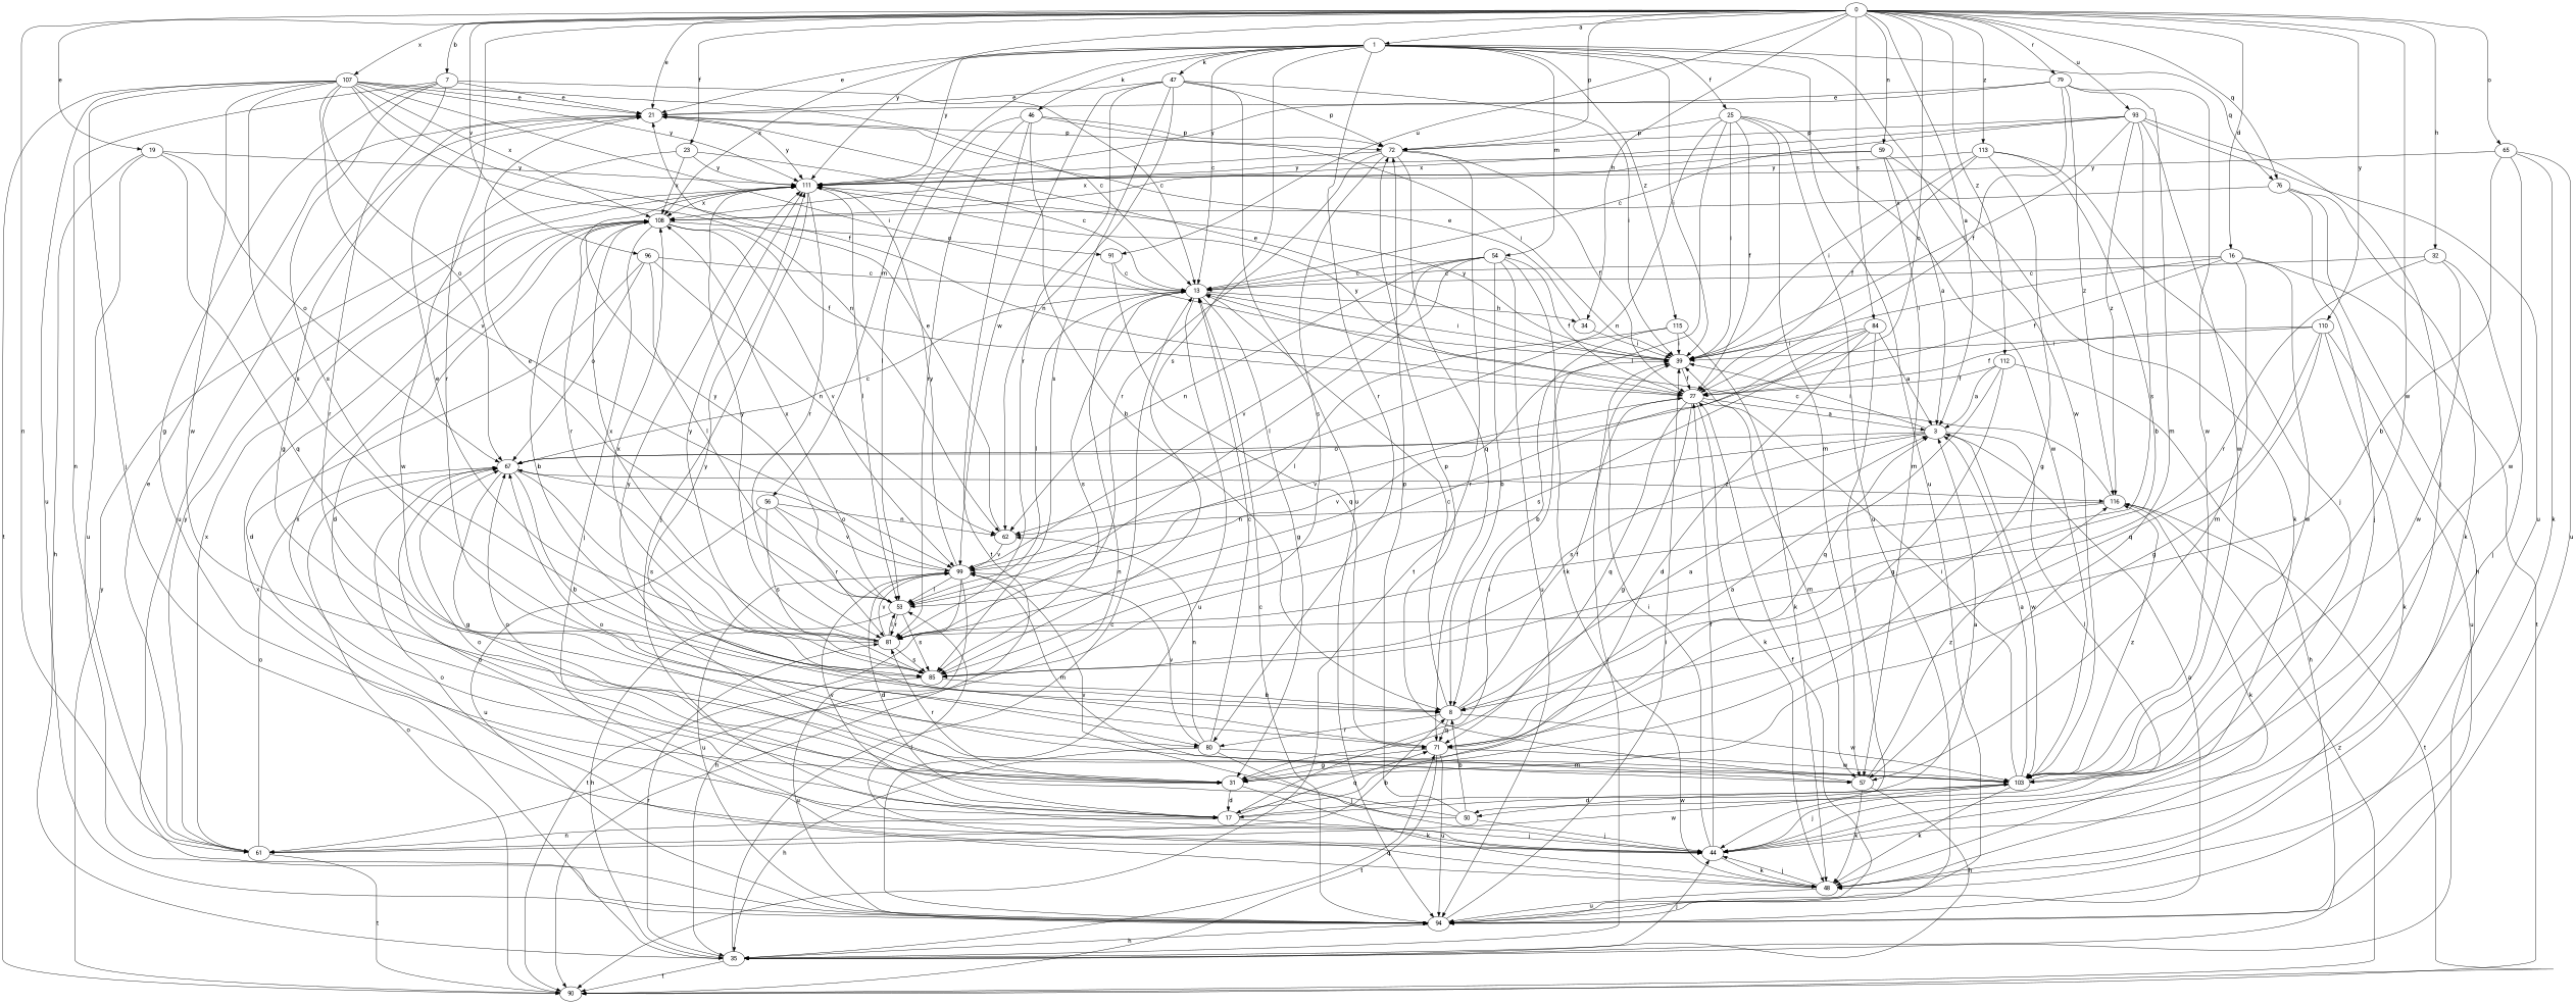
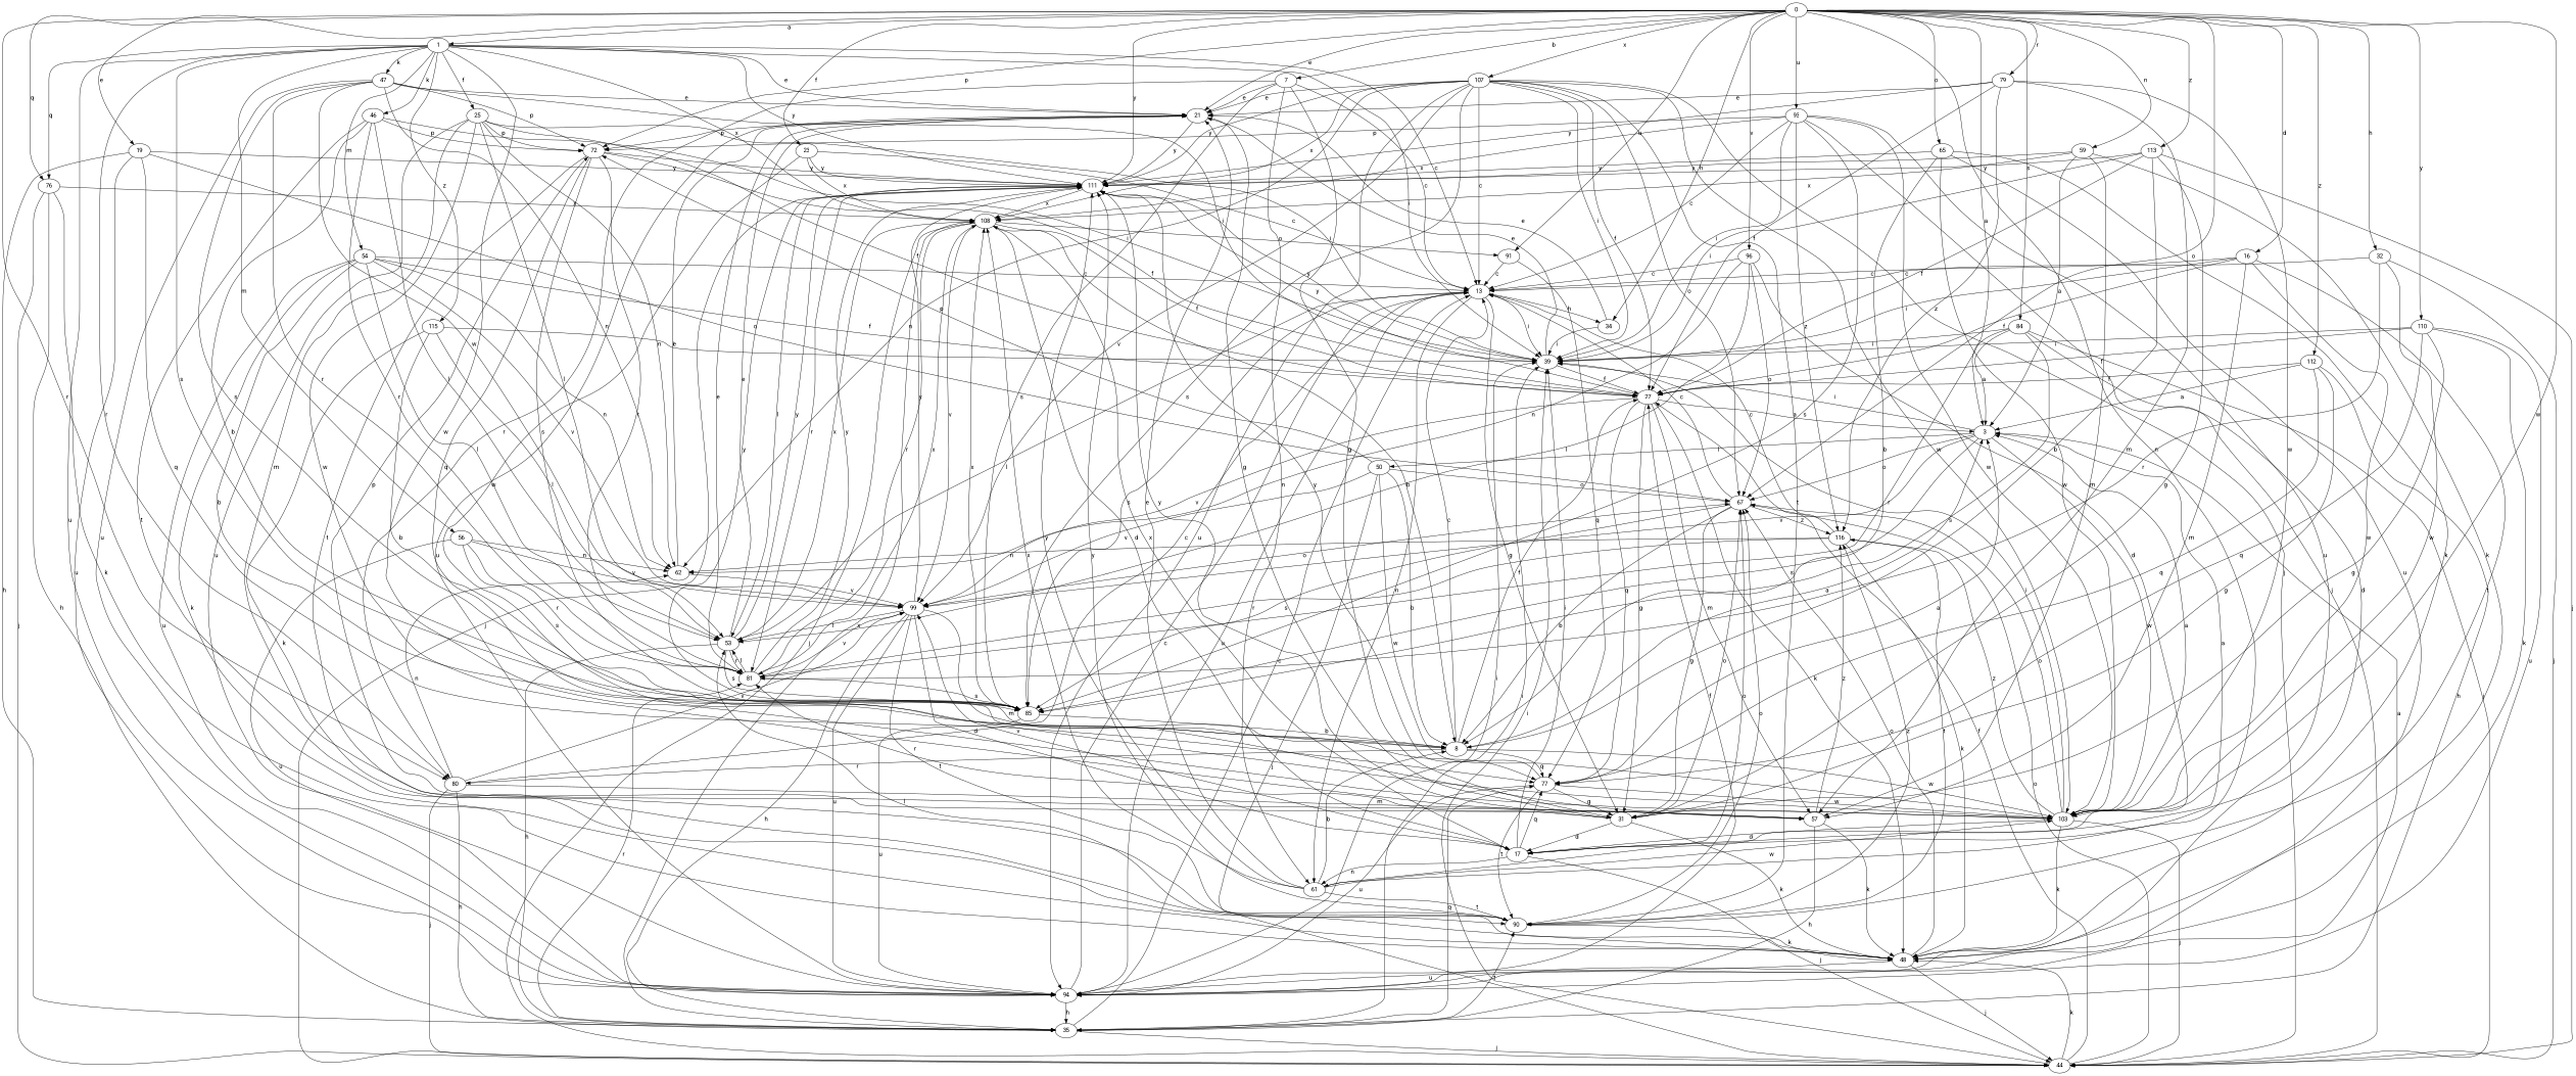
  strict digraph {
    fontname=Roboto
    node [fontname=Roboto]
    edge [fontname=Roboto]
    0
    1
    3
    7
    16
    19
    21
    23
    32
    34
    59
    61
    65
    67
    72
    76
    79
    80
    84
    91
    93
    96
    103
    107
    110
    111
    112
    113
    13
    25
    39
    46
    47
    54
    56
    85
    94
    108
    115
    50
    99
    31
    27
    57
    90
-   77 [label=71]
+   77
    35
    44
    81
    48
    8
    116
    62
    17
    53
    0 -> 1 [label=a]
    0 -> 3 [label=a]
    0 -> 7 [label=b]
    0 -> 16 [label=d]
    0 -> 19 [label=e]
    0 -> 21 [label=e]
    0 -> 23 [label=f]
    0 -> 32 [label=h]
    0 -> 34 [label=h]
    0 -> 59 [label=n]
    0 -> 61 [label=n]
    0 -> 65 [label=o]
    0 -> 67 [label=o]
    0 -> 72 [label=p]
    0 -> 76 [label=q]
    0 -> 79 [label=r]
    0 -> 80 [label=r]
    0 -> 84 [label=s]
    0 -> 91 [label=u]
    0 -> 93 [label=u]
    0 -> 96 [label=v]
    0 -> 103 [label=w]
    0 -> 107 [label=x]
    0 -> 110 [label=y]
    0 -> 111 [label=y]
    0 -> 112 [label=z]
    0 -> 113 [label=z]
    1 -> 21 [label=e]
    1 -> 76 [label=q]
    1 -> 80 [label=r]
    1 -> 103 [label=w]
    1 -> 111 [label=y]
    1 -> 13 [label=c]
    1 -> 25 [label=f]
    1 -> 39 [label=i]
    1 -> 46 [label=k]
    1 -> 47 [label=k]
    1 -> 54 [label=m]
    1 -> 56 [label=m]
    1 -> 85 [label=s]
    1 -> 94 [label=u]
    1 -> 108 [label=x]
    1 -> 115 [label=z]
    3 -> 67 [label=o]
    3 -> 103 [label=w]
    3 -> 39 [label=i]
    3 -> 85 [label=s]
    3 -> 50 [label=l]
    3 -> 99 [label=v]
    7 -> 21 [label=e]
    7 -> 61 [label=n]
    7 -> 80 [label=r]
    7 -> 13 [label=c]
    7 -> 85 [label=s]
    7 -> 31 [label=g]
    16 -> 103 [label=w]
    16 -> 13 [label=c]
    16 -> 39 [label=i]
    16 -> 27 [label=f]
    16 -> 57 [label=m]
    16 -> 90 [label=t]
    19 -> 67 [label=o]
    19 -> 111 [label=y]
    19 -> 94 [label=u]
    19 -> 77 [label=q]
    19 -> 35 [label=h]
    21 -> 72 [label=p]
    21 -> 111 [label=y]
    21 -> 94 [label=u]
    21 -> 31 [label=g]
    23 -> 103 [label=w]
    23 -> 111 [label=y]
    23 -> 13 [label=c]
    23 -> 108 [label=x]
    32 -> 103 [label=w]
    32 -> 13 [label=c]
    32 -> 44 [label=j]
    32 -> 81 [label=r]
    34 -> 21 [label=e]
    34 -> 39 [label=i]
    59 -> 3 [label=a]
    59 -> 111 [label=y]
    59 -> 108 [label=x]
    59 -> 57 [label=m]
    59 -> 48 [label=k]
    61 -> 21 [label=e]
    61 -> 67 [label=o]
    61 -> 103 [label=w]
    61 -> 111 [label=y]
    61 -> 108 [label=x]
    61 -> 90 [label=t]
    61 -> 8 [label=b]
    65 -> 103 [label=w]
    65 -> 111 [label=y]
    65 -> 94 [label=u]
    65 -> 48 [label=k]
    65 -> 8 [label=b]
    67 -> 13 [label=c]
    67 -> 85 [label=s]
    67 -> 31 [label=g]
    67 -> 8 [label=b]
    67 -> 116 [label=z]
    72 -> 111 [label=y]
    72 -> 85 [label=s]
    72 -> 27 [label=f]
    72 -> 90 [label=t]
    72 -> 77 [label=q]
    72 -> 81 [label=r]
    76 -> 108 [label=x]
    76 -> 35 [label=h]
    76 -> 44 [label=j]
    76 -> 48 [label=k]
    79 -> 21 [label=e]
    79 -> 103 [label=w]
    79 -> 111 [label=y]
    79 -> 27 [label=f]
    79 -> 57 [label=m]
    79 -> 116 [label=z]
    80 -> 13 [label=c]
    80 -> 99 [label=v]
    80 -> 57 [label=m]
    80 -> 35 [label=h]
    80 -> 44 [label=j]
    80 -> 62 [label=n]
    84 -> 3 [label=a]
    84 -> 39 [label=i]
    84 -> 85 [label=s]
    84 -> 44 [label=j]
    84 -> 81 [label=r]
    84 -> 17 [label=d]
    91 -> 13 [label=c]
    91 -> 77 [label=q]
    93 -> 72 [label=p]
    93 -> 103 [label=w]
    93 -> 13 [label=c]
    93 -> 39 [label=i]
    93 -> 85 [label=s]
    93 -> 94 [label=u]
    93 -> 108 [label=x]
    93 -> 44 [label=j]
    93 -> 116 [label=z]
    96 -> 67 [label=o]
    96 -> 13 [label=c]
    96 -> 62 [label=n]
    96 -> 17 [label=d]
    96 -> 53 [label=l]
    103 -> 3 [label=a]
    103 -> 67 [label=o]
    103 -> 39 [label=i]
    103 -> 44 [label=j]
    103 -> 48 [label=k]
    103 -> 116 [label=z]
    103 -> 17 [label=d]
    107 -> 21 [label=e]
    107 -> 67 [label=o]
    107 -> 103 [label=w]
    107 -> 111 [label=y]
    107 -> 13 [label=c]
    107 -> 39 [label=i]
    107 -> 85 [label=s]
    107 -> 94 [label=u]
    107 -> 108 [label=x]
    107 -> 99 [label=v]
    107 -> 27 [label=f]
    107 -> 90 [label=t]
    107 -> 44 [label=j]
    107 -> 62 [label=n]
    110 -> 39 [label=i]
    110 -> 94 [label=u]
    110 -> 31 [label=g]
    110 -> 27 [label=f]
    110 -> 77 [label=q]
    110 -> 48 [label=k]
    111 -> 108 [label=x]
    111 -> 44 [label=j]
    111 -> 81 [label=r]
    111 -> 53 [label=l]
    112 -> 3 [label=a]
    112 -> 31 [label=g]
    112 -> 27 [label=f]
    112 -> 77 [label=q]
    112 -> 35 [label=h]
    113 -> 111 [label=y]
    113 -> 39 [label=i]
    113 -> 31 [label=g]
    113 -> 27 [label=f]
    113 -> 44 [label=j]
    113 -> 8 [label=b]
    13 -> 34 [label=h]
    13 -> 61 [label=n]
    13 -> 39 [label=i]
    13 -> 85 [label=s]
    13 -> 94 [label=u]
    13 -> 31 [label=g]
    13 -> 53 [label=l]
    25 -> 72 [label=p]
    25 -> 103 [label=w]
    25 -> 39 [label=i]
    25 -> 94 [label=u]
    25 -> 27 [label=f]
    25 -> 57 [label=m]
    25 -> 62 [label=n]
    25 -> 53 [label=l]
    39 -> 21 [label=e]
    39 -> 111 [label=y]
    39 -> 27 [label=f]
    46 -> 72 [label=p]
    46 -> 39 [label=i]
    46 -> 90 [label=t]
    46 -> 81 [label=r]
    46 -> 8 [label=b]
    46 -> 53 [label=l]
    47 -> 21 [label=e]
    47 -> 72 [label=p]
    47 -> 39 [label=i]
    47 -> 85 [label=s]
    47 -> 94 [label=u]
    47 -> 99 [label=w]
    47 -> 81 [label=r]
    47 -> 62 [label=n]
    54 -> 13 [label=c]
    54 -> 94 [label=u]
    54 -> 99 [label=v]
    54 -> 27 [label=f]
    54 -> 48 [label=k]
    54 -> 8 [label=b]
    54 -> 62 [label=n]
    54 -> 53 [label=l]
    56 -> 85 [label=s]
    56 -> 94 [label=u]
    56 -> 99 [label=v]
    56 -> 81 [label=r]
    56 -> 62 [label=n]
    85 -> 111 [label=y]
    85 -> 94 [label=u]
    85 -> 108 [label=x]
    85 -> 8 [label=b]
    94 -> 3 [label=a]
    94 -> 13 [label=c]
    94 -> 39 [label=i]
    94 -> 27 [label=f]
    94 -> 35 [label=h]
    108 -> 91 [label=o]
    108 -> 99 [label=v]
    108 -> 27 [label=f]
    108 -> 44 [label=j]
    108 -> 81 [label=r]
    108 -> 8 [label=b]
    108 -> 17 [label=d]
    115 -> 39 [label=i]
    115 -> 48 [label=k]
    115 -> 8 [label=b]
    115 -> 53 [label=l]
    50 -> 67 [label=o]
    50 -> 72 [label=p]
-   103 -> 50 [label=w]
+   50 -> 103 [label=w]
    50 -> 99 [label=v]
    50 -> 44 [label=j]
    50 -> 8 [label=b]
    99 -> 67 [label=o]
    99 -> 111 [label=y]
    99 -> 94 [label=u]
    99 -> 57 [label=m]
    99 -> 90 [label=t]
    99 -> 35 [label=h]
    99 -> 17 [label=d]
    99 -> 53 [label=l]
    31 -> 67 [label=o]
    31 -> 111 [label=y]
    31 -> 81 [label=r]
    31 -> 48 [label=k]
    31 -> 17 [label=d]
    27 -> 3 [label=a]
    27 -> 111 [label=y]
    27 -> 99 [label=v]
    27 -> 31 [label=g]
    27 -> 57 [label=m]
    27 -> 77 [label=q]
    27 -> 48 [label=k]
    57 -> 72 [label=p]
    57 -> 35 [label=h]
    57 -> 48 [label=k]
    57 -> 116 [label=z]
    90 -> 67 [label=o]
    90 -> 111 [label=y]
+   90 -> 48 [label=k]
    90 -> 116 [label=z]
    77 -> 3 [label=a]
    77 -> 103 [label=w]
    77 -> 111 [label=y]
    77 -> 94 [label=u]
    77 -> 31 [label=g]
    77 -> 90 [label=t]
    35 -> 13 [label=c]
    35 -> 39 [label=i]
    35 -> 108 [label=x]
    35 -> 90 [label=t]
    35 -> 77 [label=q]
    35 -> 44 [label=j]
    35 -> 81 [label=r]
    44 -> 67 [label=o]
    44 -> 39 [label=i]
    44 -> 27 [label=f]
    44 -> 48 [label=k]
    81 -> 21 [label=e]
    81 -> 111 [label=y]
    81 -> 85 [label=s]
    81 -> 108 [label=x]
    81 -> 99 [label=v]
    81 -> 53 [label=l]
    48 -> 67 [label=o]
    48 -> 94 [label=u]
    48 -> 44 [label=j]
    48 -> 53 [label=l]
    8 -> 3 [label=a]
    8 -> 80 [label=r]
    8 -> 103 [label=w]
    8 -> 13 [label=c]
    8 -> 27 [label=f]
    8 -> 77 [label=q]
    116 -> 13 [label=c]
    116 -> 90 [label=t]
    116 -> 81 [label=r]
    116 -> 48 [label=k]
    116 -> 62 [label=n]
    62 -> 21 [label=e]
    62 -> 99 [label=v]
    17 -> 3 [label=a]
    17 -> 61 [label=n]
    17 -> 39 [label=i]
    17 -> 108 [label=x]
    17 -> 99 [label=v]
    17 -> 77 [label=q]
    17 -> 44 [label=j]
    53 -> 21 [label=e]
    53 -> 111 [label=y]
    53 -> 85 [label=s]
    53 -> 108 [label=x]
    53 -> 35 [label=h]
    53 -> 81 [label=r]
  }
